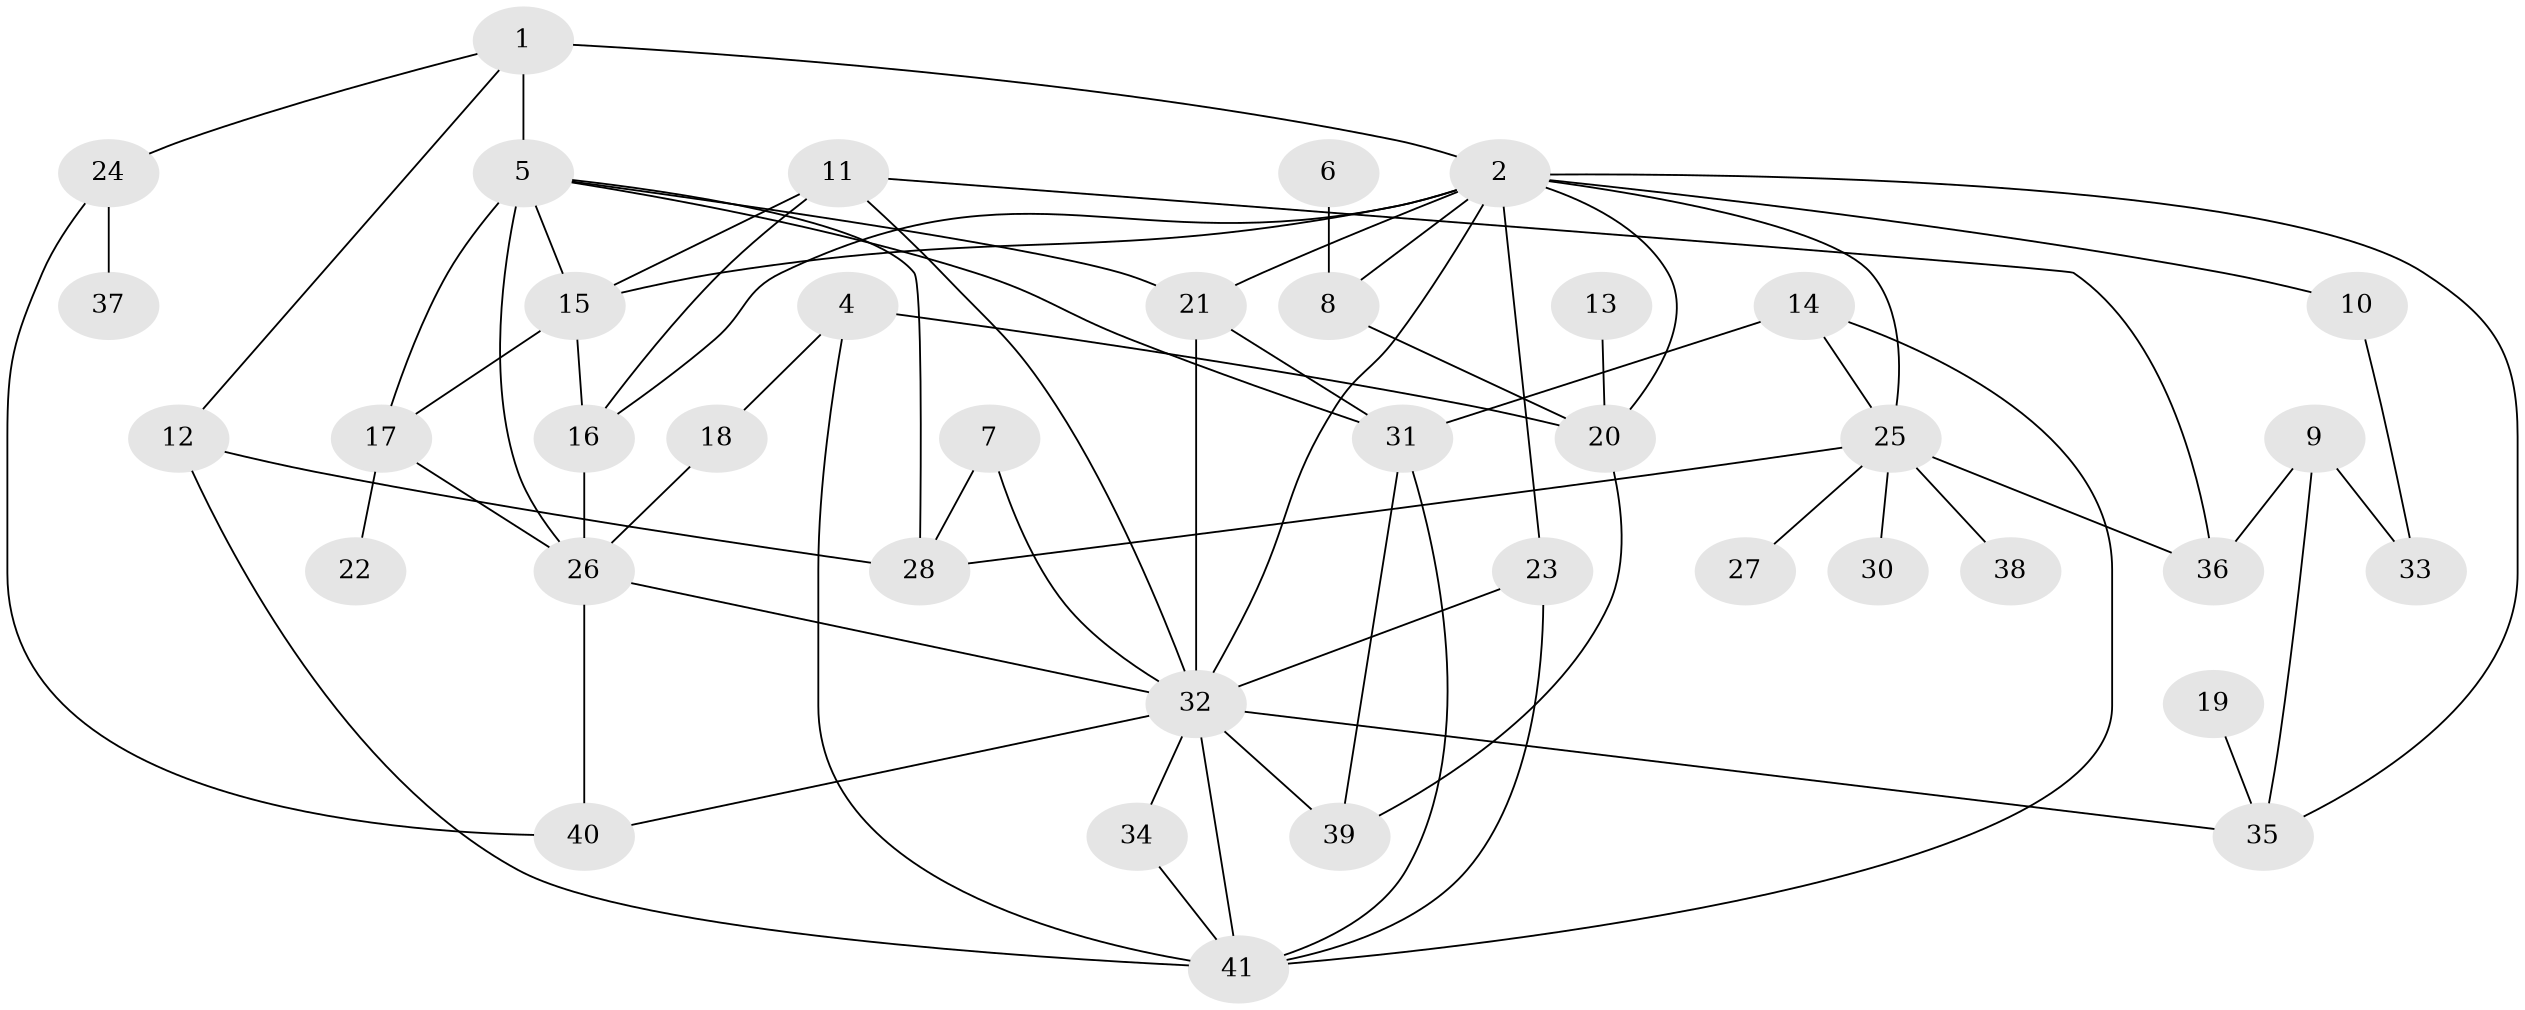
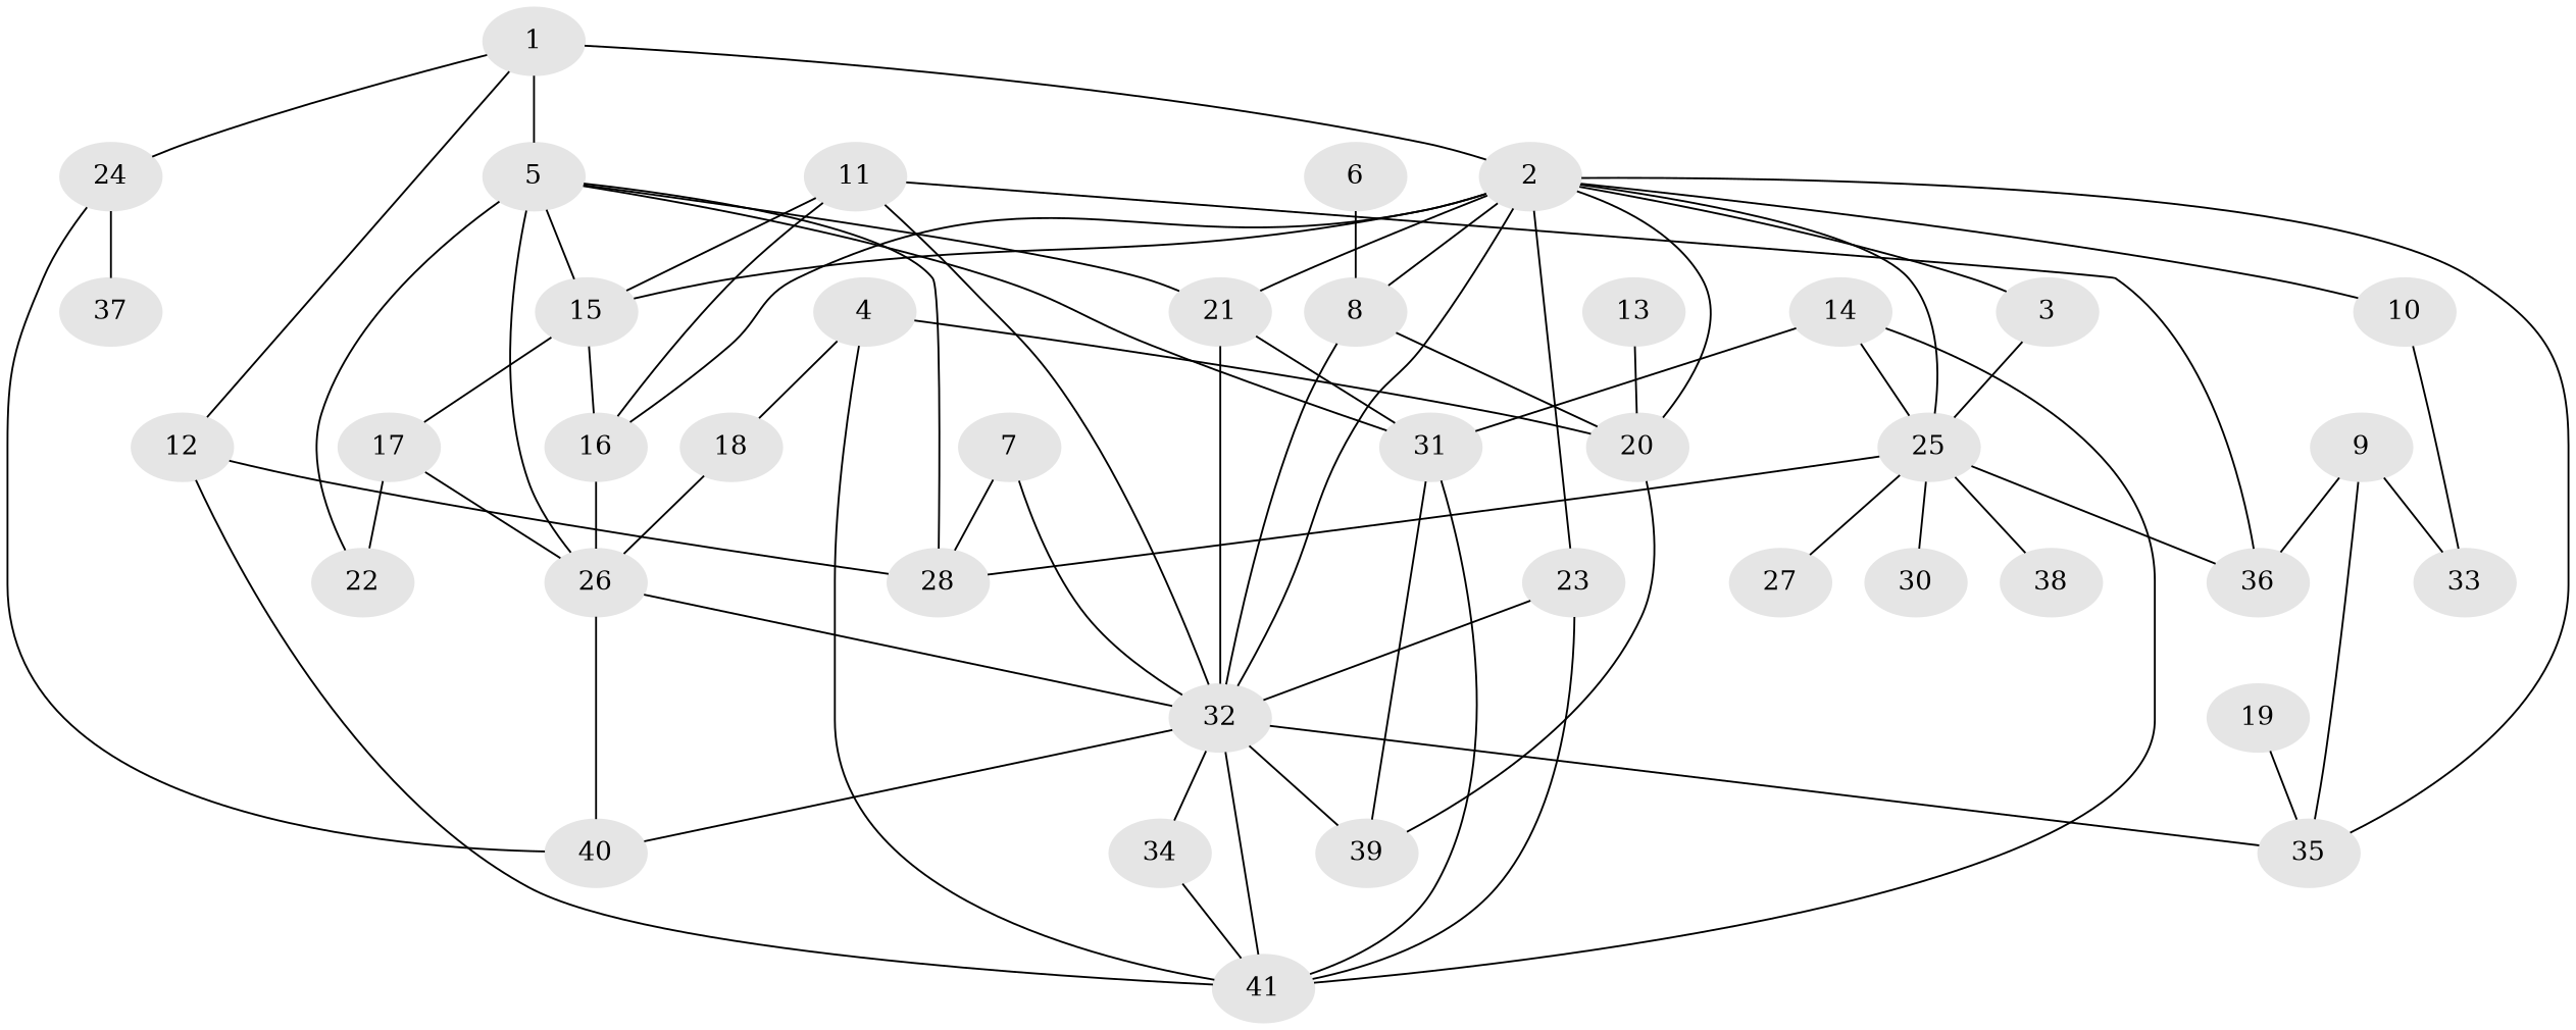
  graph {
    node [color=gray90 style=filled]
    edge [weight=1.0]
    1
    2
    5
    12
    24
+   3
    8
    10
    15
    16
    20
    21
    23
    25
    32
    35
    17
    26
    28
    31
    41
    37
    40
    33
    39
    36
    27
    30
    38
    34
    4
    18
    22
    6
    7
    9
    19
    11
    13
    14
    1 -- 2
    1 -- 5 [weight=2.0]
    1 -- 12
    1 -- 24
+   2 -- 3
    2 -- 8
    2 -- 10
    2 -- 15
    2 -- 16
    2 -- 20
    2 -- 21
    2 -- 23
    2 -- 25 [weight=2.0]
    2 -- 32
    2 -- 35
    5 -- 15
    5 -- 21
-   5 -- 17
+   5 -- 22
    5 -- 26
    5 -- 28
    5 -- 31
    12 -- 28
    12 -- 41
    24 -- 37 [weight=2.0]
    24 -- 40
+   3 -- 25
    8 -- 20
+   8 -- 32
    10 -- 33
    15 -- 16
    15 -- 17
    16 -- 26
    20 -- 39
    21 -- 32
    21 -- 31
    23 -- 32
    23 -- 41
    25 -- 28
    25 -- 36
    25 -- 27
    25 -- 30
    25 -- 38
    32 -- 35
    32 -- 41
    32 -- 40
    32 -- 39
    32 -- 34
    17 -- 26
    17 -- 22
    26 -- 32
    26 -- 40
    31 -- 41
    31 -- 39
    34 -- 41
    4 -- 20
    4 -- 41
    4 -- 18
    18 -- 26
    6 -- 8
    7 -- 32
    7 -- 28
    9 -- 35
    9 -- 33
    9 -- 36
    19 -- 35
    11 -- 15
    11 -- 16
    11 -- 32
    11 -- 36
    13 -- 20
    14 -- 25 [weight=2.0]
    14 -- 31
    14 -- 41
  }
